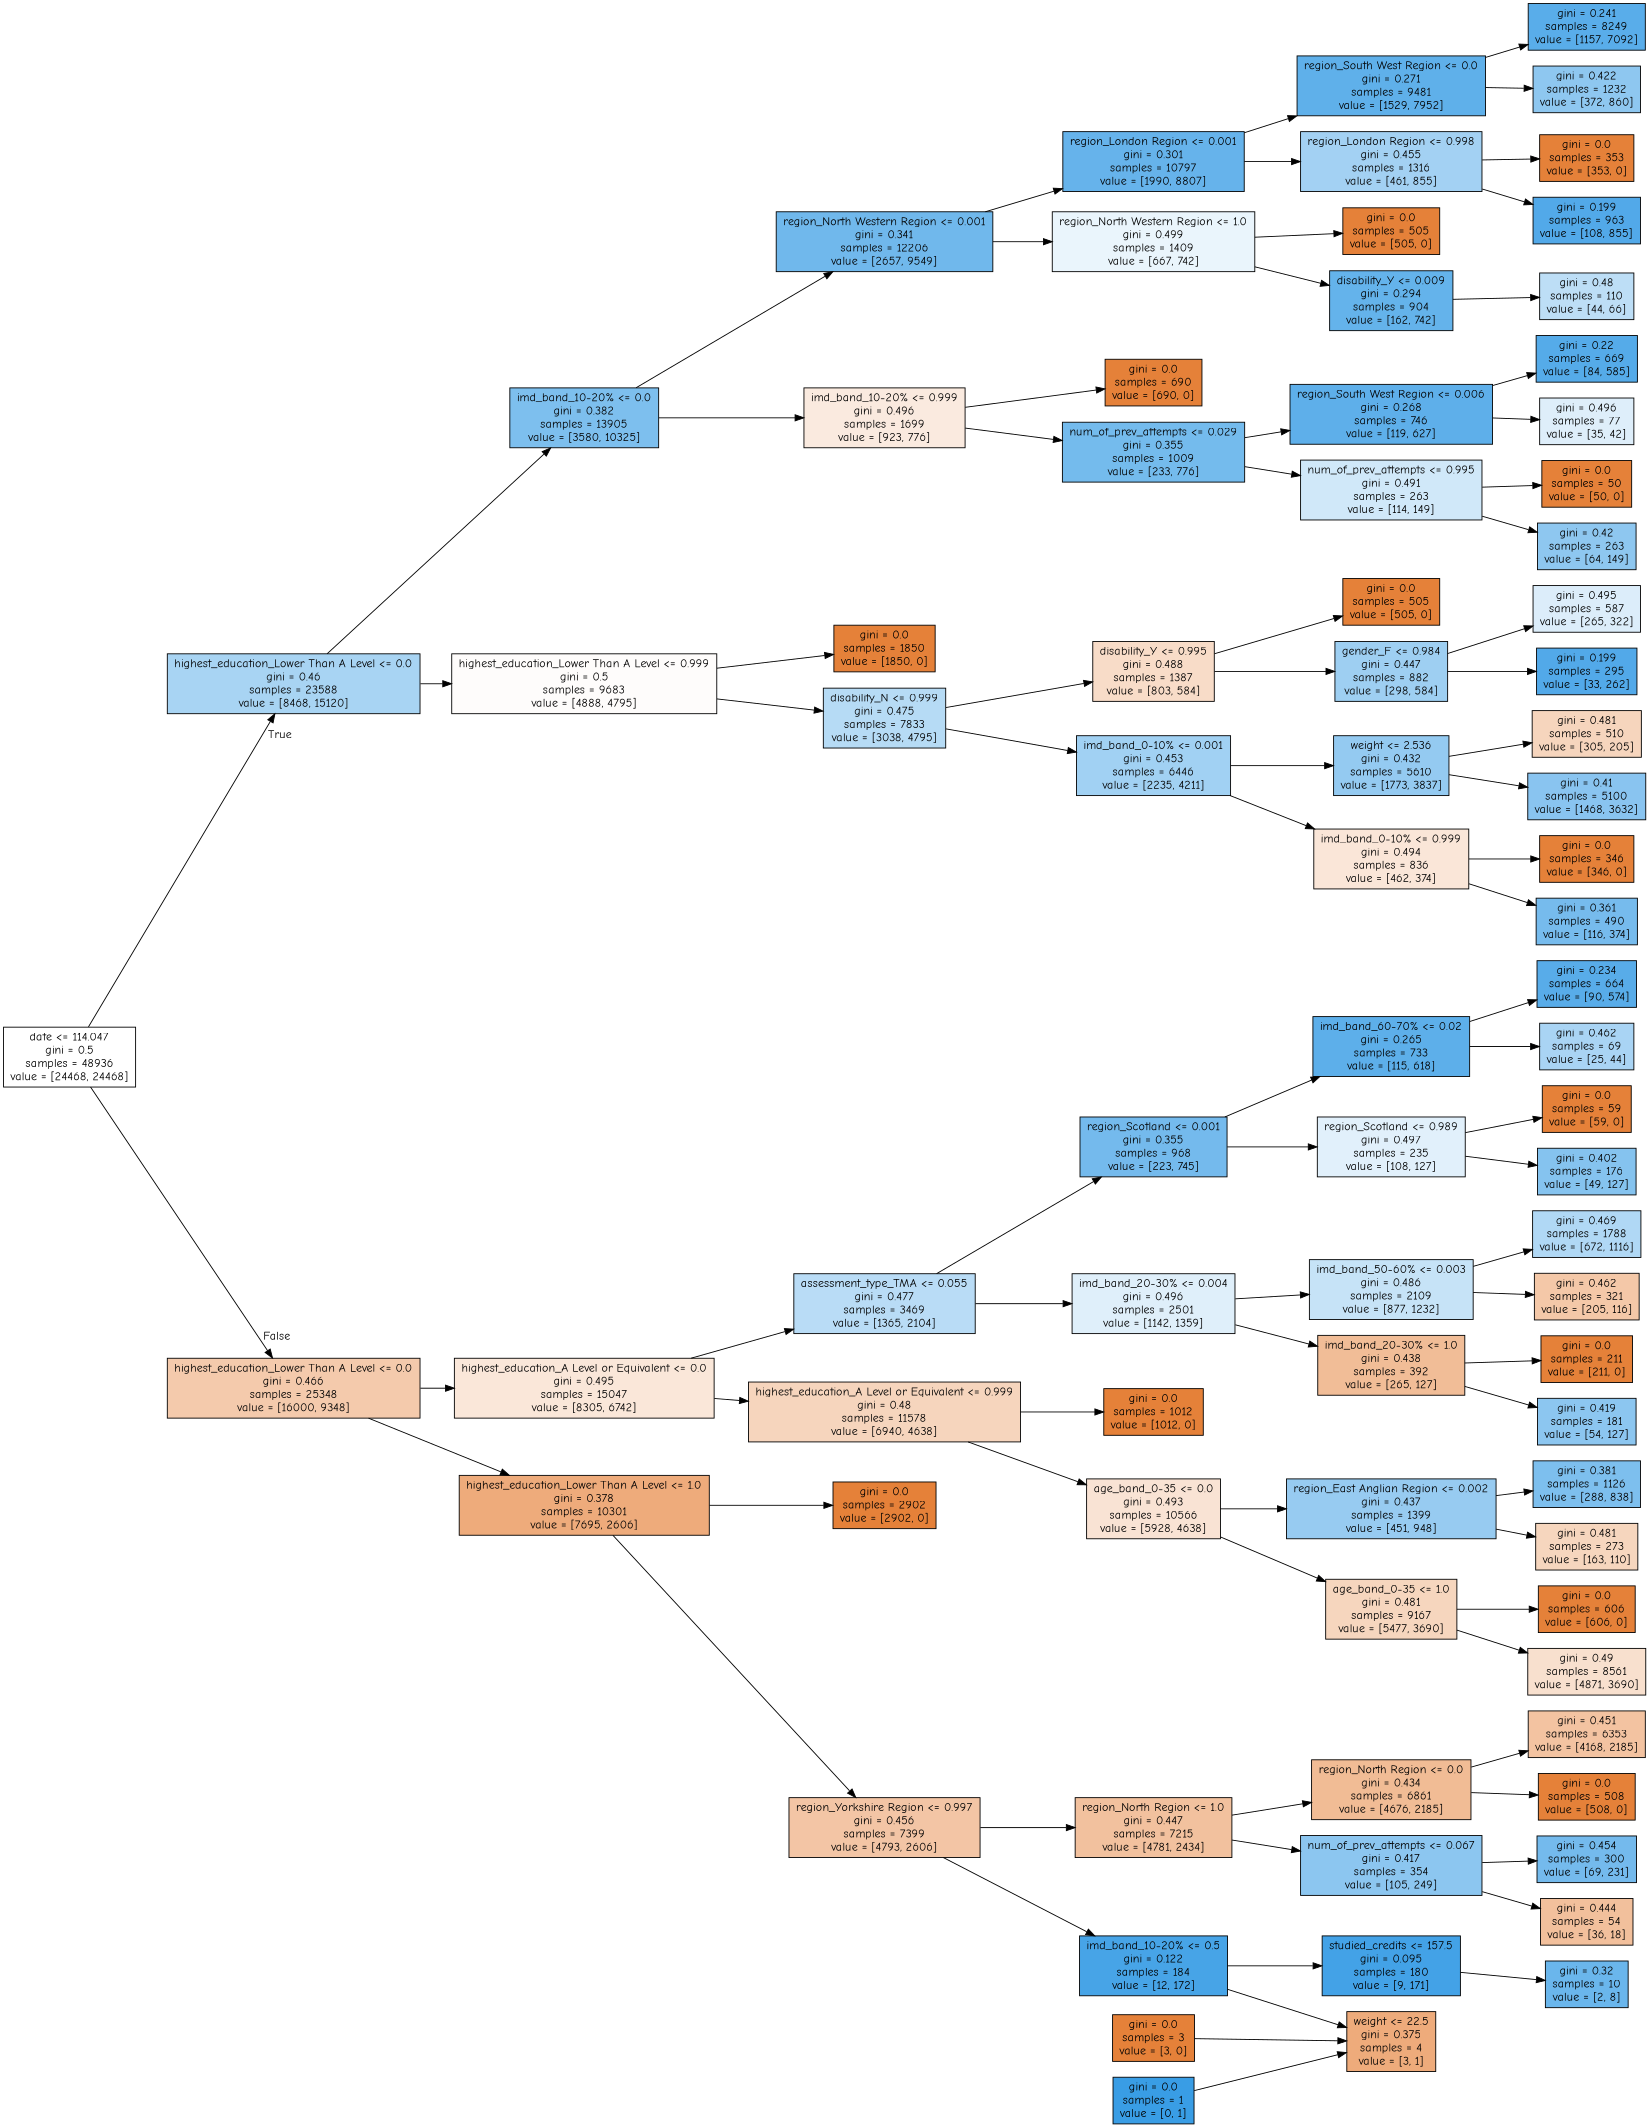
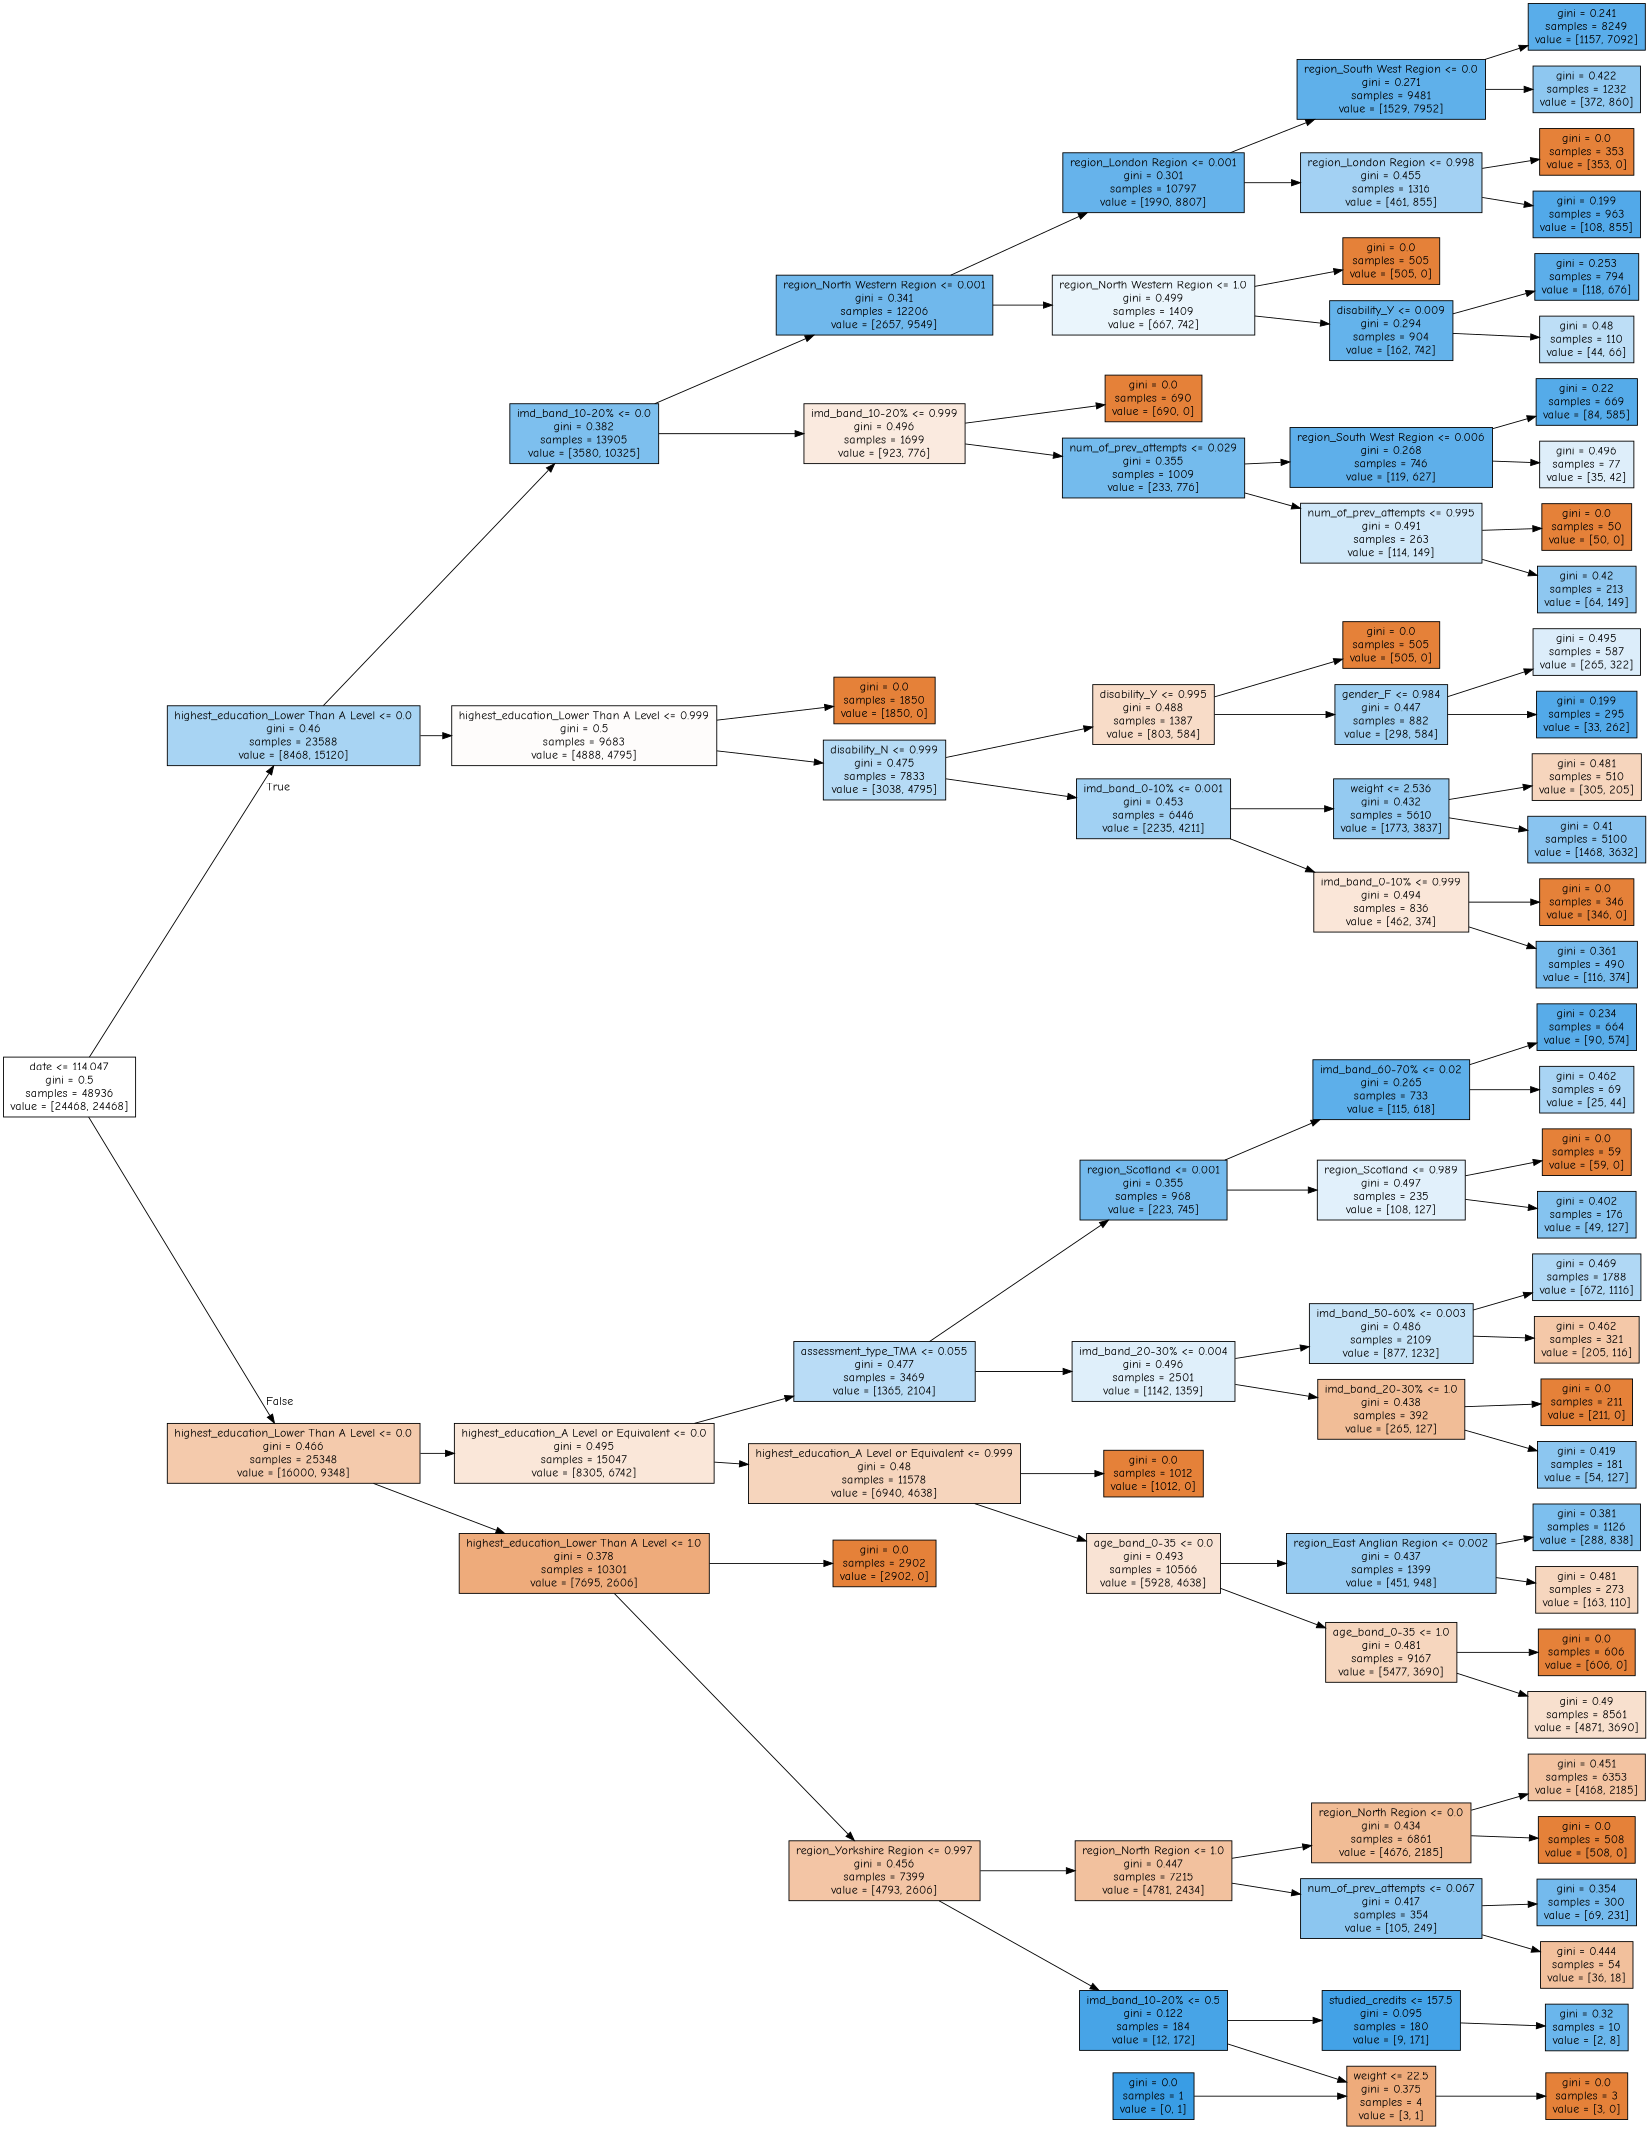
  digraph {
    fontname="Comic Neue"
    rankdir=LR
    node [color=black fillcolor="#e58139ff" fontname="Comic Neue" shape=box style=filled]
    edge [fontname="Comic Neue"]
    n1 [fillcolor="#e5813900" label="date <= 114.047\ngini = 0.5\nsamples = 48936\nvalue = [24468, 24468]"]
    n2 [fillcolor="#399de570" label="highest_education_Lower Than A Level <= 0.0\ngini = 0.46\nsamples = 23588\nvalue = [8468, 15120]"]
    n3 [fillcolor="#e581396a" label="highest_education_Lower Than A Level <= 0.0\ngini = 0.466\nsamples = 25348\nvalue = [16000, 9348]"]
    n4 [fillcolor="#399de5a7" label="imd_band_10-20% <= 0.0\ngini = 0.382\nsamples = 13905\nvalue = [3580, 10325]"]
    n5 [fillcolor="#e5813905" label="highest_education_Lower Than A Level <= 0.999\ngini = 0.5\nsamples = 9683\nvalue = [4888, 4795]"]
    n6 [fillcolor="#e5813930" label="highest_education_A Level or Equivalent <= 0.0\ngini = 0.495\nsamples = 15047\nvalue = [8305, 6742]"]
    n7 [fillcolor="#e58139a9" label="highest_education_Lower Than A Level <= 1.0\ngini = 0.378\nsamples = 10301\nvalue = [7695, 2606]"]
    n8 [fillcolor="#399de5b8" label="region_North Western Region <= 0.001\ngini = 0.341\nsamples = 12206\nvalue = [2657, 9549]"]
    n9 [fillcolor="#e5813929" label="imd_band_10-20% <= 0.999\ngini = 0.496\nsamples = 1699\nvalue = [923, 776]"]
    n10 [label="gini = 0.0\nsamples = 1850\nvalue = [1850, 0]"]
    n11 [fillcolor="#399de55d" label="disability_N <= 0.999\ngini = 0.475\nsamples = 7833\nvalue = [3038, 4795]"]
    n12 [fillcolor="#399de5c5" label="region_London Region <= 0.001\ngini = 0.301\nsamples = 10797\nvalue = [1990, 8807]"]
    n13 [fillcolor="#399de51a" label="region_North Western Region <= 1.0\ngini = 0.499\nsamples = 1409\nvalue = [667, 742]"]
    n14 [label="gini = 0.0\nsamples = 690\nvalue = [690, 0]"]
    n15 [fillcolor="#399de5b2" label="num_of_prev_attempts <= 0.029\ngini = 0.355\nsamples = 1009\nvalue = [233, 776]"]
    n16 [fillcolor="#399de5ce" label="region_South West Region <= 0.0\ngini = 0.271\nsamples = 9481\nvalue = [1529, 7952]"]
    n17 [fillcolor="#399de576" label="region_London Region <= 0.998\ngini = 0.455\nsamples = 1316\nvalue = [461, 855]"]
    n18 [label="gini = 0.0\nsamples = 505\nvalue = [505, 0]"]
    n19 [fillcolor="#399de5c7" label="disability_Y <= 0.009\ngini = 0.294\nsamples = 904\nvalue = [162, 742]"]
    n20 [fillcolor="#399de5d5" label="gini = 0.241\nsamples = 8249\nvalue = [1157, 7092]"]
    n21 [fillcolor="#399de591" label="gini = 0.422\nsamples = 1232\nvalue = [372, 860]"]
    n22 [label="gini = 0.0\nsamples = 353\nvalue = [353, 0]"]
    n23 [fillcolor="#399de5df" label="gini = 0.199\nsamples = 963\nvalue = [108, 855]"]
+   n24 [fillcolor="#399de5d2" label="gini = 0.253\nsamples = 794\nvalue = [118, 676]"]
    n25 [fillcolor="#399de555" label="gini = 0.48\nsamples = 110\nvalue = [44, 66]"]
    n26 [fillcolor="#399de5cf" label="region_South West Region <= 0.006\ngini = 0.268\nsamples = 746\nvalue = [119, 627]"]
    n27 [fillcolor="#399de53c" label="num_of_prev_attempts <= 0.995\ngini = 0.491\nsamples = 263\nvalue = [114, 149]"]
    n28 [fillcolor="#399de5da" label="gini = 0.22\nsamples = 669\nvalue = [84, 585]"]
    n29 [fillcolor="#399de52a" label="gini = 0.496\nsamples = 77\nvalue = [35, 42]"]
    n30 [label="gini = 0.0\nsamples = 50\nvalue = [50, 0]"]
-   n31 [fillcolor="#399de591" label="gini = 0.42\nsamples = 263\nvalue = [64, 149]"]
+   n31 [fillcolor="#399de591" label="gini = 0.42\nsamples = 213\nvalue = [64, 149]"]
    n32 [fillcolor="#e5813946" label="disability_Y <= 0.995\ngini = 0.488\nsamples = 1387\nvalue = [803, 584]"]
    n33 [fillcolor="#399de578" label="imd_band_0-10% <= 0.001\ngini = 0.453\nsamples = 6446\nvalue = [2235, 4211]"]
    n34 [label="gini = 0.0\nsamples = 505\nvalue = [505, 0]"]
    n35 [fillcolor="#399de57d" label="gender_F <= 0.984\ngini = 0.447\nsamples = 882\nvalue = [298, 584]"]
    n36 [fillcolor="#399de589" label="weight <= 2.536\ngini = 0.432\nsamples = 5610\nvalue = [1773, 3837]"]
    n37 [fillcolor="#e5813931" label="imd_band_0-10% <= 0.999\ngini = 0.494\nsamples = 836\nvalue = [462, 374]"]
    n38 [fillcolor="#399de52d" label="gini = 0.495\nsamples = 587\nvalue = [265, 322]"]
    n39 [fillcolor="#399de5df" label="gini = 0.199\nsamples = 295\nvalue = [33, 262]"]
    n40 [fillcolor="#e5813954" label="gini = 0.481\nsamples = 510\nvalue = [305, 205]"]
    n41 [fillcolor="#399de598" label="gini = 0.41\nsamples = 5100\nvalue = [1468, 3632]"]
    n42 [label="gini = 0.0\nsamples = 346\nvalue = [346, 0]"]
    n43 [fillcolor="#399de5b0" label="gini = 0.361\nsamples = 490\nvalue = [116, 374]"]
    n44 [fillcolor="#399de55a" label="assessment_type_TMA <= 0.055\ngini = 0.477\nsamples = 3469\nvalue = [1365, 2104]"]
    n45 [fillcolor="#e5813955" label="highest_education_A Level or Equivalent <= 0.999\ngini = 0.48\nsamples = 11578\nvalue = [6940, 4638]"]
    n46 [label="gini = 0.0\nsamples = 2902\nvalue = [2902, 0]"]
    n47 [fillcolor="#e5813974" label="region_Yorkshire Region <= 0.997\ngini = 0.456\nsamples = 7399\nvalue = [4793, 2606]"]
    n48 [fillcolor="#399de5b3" label="region_Scotland <= 0.001\ngini = 0.355\nsamples = 968\nvalue = [223, 745]"]
    n49 [fillcolor="#399de529" label="imd_band_20-30% <= 0.004\ngini = 0.496\nsamples = 2501\nvalue = [1142, 1359]"]
    n50 [label="gini = 0.0\nsamples = 1012\nvalue = [1012, 0]"]
    n51 [fillcolor="#e5813937" label="age_band_0-35 <= 0.0\ngini = 0.493\nsamples = 10566\nvalue = [5928, 4638]"]
    n52 [fillcolor="#399de5d0" label="imd_band_60-70% <= 0.02\ngini = 0.265\nsamples = 733\nvalue = [115, 618]"]
    n53 [fillcolor="#399de526" label="region_Scotland <= 0.989\ngini = 0.497\nsamples = 235\nvalue = [108, 127]"]
    n54 [fillcolor="#399de549" label="imd_band_50-60% <= 0.003\ngini = 0.486\nsamples = 2109\nvalue = [877, 1232]"]
    n55 [fillcolor="#e5813985" label="imd_band_20-30% <= 1.0\ngini = 0.438\nsamples = 392\nvalue = [265, 127]"]
    n56 [fillcolor="#399de5d7" label="gini = 0.234\nsamples = 664\nvalue = [90, 574]"]
    n57 [fillcolor="#399de56e" label="gini = 0.462\nsamples = 69\nvalue = [25, 44]"]
    n58 [label="gini = 0.0\nsamples = 59\nvalue = [59, 0]"]
    n59 [fillcolor="#399de59d" label="gini = 0.402\nsamples = 176\nvalue = [49, 127]"]
    n60 [fillcolor="#399de565" label="gini = 0.469\nsamples = 1788\nvalue = [672, 1116]"]
    n61 [fillcolor="#e581396f" label="gini = 0.462\nsamples = 321\nvalue = [205, 116]"]
    n62 [label="gini = 0.0\nsamples = 211\nvalue = [211, 0]"]
    n63 [fillcolor="#399de593" label="gini = 0.419\nsamples = 181\nvalue = [54, 127]"]
    n64 [fillcolor="#399de586" label="region_East Anglian Region <= 0.002\ngini = 0.437\nsamples = 1399\nvalue = [451, 948]"]
    n65 [fillcolor="#e5813953" label="age_band_0-35 <= 1.0\ngini = 0.481\nsamples = 9167\nvalue = [5477, 3690]"]
    n66 [fillcolor="#399de5a7" label="gini = 0.381\nsamples = 1126\nvalue = [288, 838]"]
    n67 [fillcolor="#e5813953" label="gini = 0.481\nsamples = 273\nvalue = [163, 110]"]
    n68 [label="gini = 0.0\nsamples = 606\nvalue = [606, 0]"]
    n69 [fillcolor="#e581393e" label="gini = 0.49\nsamples = 8561\nvalue = [4871, 3690]"]
    n70 [fillcolor="#e581397d" label="region_North Region <= 1.0\ngini = 0.447\nsamples = 7215\nvalue = [4781, 2434]"]
    n71 [fillcolor="#399de5ed" label="imd_band_10-20% <= 0.5\ngini = 0.122\nsamples = 184\nvalue = [12, 172]"]
    n72 [fillcolor="#e5813988" label="region_North Region <= 0.0\ngini = 0.434\nsamples = 6861\nvalue = [4676, 2185]"]
    n73 [fillcolor="#399de593" label="num_of_prev_attempts <= 0.067\ngini = 0.417\nsamples = 354\nvalue = [105, 249]"]
    n74 [fillcolor="#399de5f2" label="studied_credits <= 157.5\ngini = 0.095\nsamples = 180\nvalue = [9, 171]"]
    n75 [fillcolor="#e58139aa" label="weight <= 22.5\ngini = 0.375\nsamples = 4\nvalue = [3, 1]"]
    n76 [fillcolor="#e5813979" label="gini = 0.451\nsamples = 6353\nvalue = [4168, 2185]"]
    n77 [label="gini = 0.0\nsamples = 508\nvalue = [508, 0]"]
-   n78 [fillcolor="#399de5b3" label="gini = 0.454\nsamples = 300\nvalue = [69, 231]"]
+   n78 [fillcolor="#399de5b3" label="gini = 0.354\nsamples = 300\nvalue = [69, 231]"]
    n79 [fillcolor="#e581397f" label="gini = 0.444\nsamples = 54\nvalue = [36, 18]"]
    n80 [fillcolor="#399de5bf" label="gini = 0.32\nsamples = 10\nvalue = [2, 8]"]
    n81 [label="gini = 0.0\nsamples = 3\nvalue = [3, 0]"]
    n82 [fillcolor="#399de5ff" label="gini = 0.0\nsamples = 1\nvalue = [0, 1]"]
    n1 -> n2 [headlabel=True labelangle=45 labeldistance=2.5]
    n1 -> n3 [headlabel=False labelangle=-45 labeldistance=2.5]
    n2 -> n4
    n2 -> n5
    n3 -> n6
    n3 -> n7
    n4 -> n8
    n4 -> n9
    n5 -> n10
    n5 -> n11
    n6 -> n44
    n6 -> n45
    n7 -> n46
    n7 -> n47
    n8 -> n12
    n8 -> n13
    n9 -> n14
    n9 -> n15
    n11 -> n32
    n11 -> n33
    n12 -> n16
    n12 -> n17
    n13 -> n18
    n13 -> n19
    n15 -> n26
    n15 -> n27
    n16 -> n20
    n16 -> n21
    n17 -> n22
    n17 -> n23
+   n19 -> n24
    n19 -> n25
    n26 -> n28
    n26 -> n29
    n27 -> n30
    n27 -> n31
    n32 -> n34
    n32 -> n35
    n33 -> n36
    n33 -> n37
    n35 -> n38
    n35 -> n39
    n36 -> n40
    n36 -> n41
    n37 -> n42
    n37 -> n43
    n44 -> n48
    n44 -> n49
    n45 -> n50
    n45 -> n51
    n47 -> n70
    n47 -> n71
    n48 -> n52
    n48 -> n53
    n49 -> n54
    n49 -> n55
    n51 -> n64
    n51 -> n65
    n52 -> n56
    n52 -> n57
    n53 -> n58
    n53 -> n59
    n54 -> n60
    n54 -> n61
    n55 -> n62
    n55 -> n63
    n64 -> n66
    n64 -> n67
    n65 -> n68
    n65 -> n69
    n70 -> n72
    n70 -> n73
    n71 -> n74
    n71 -> n75
    n72 -> n76
    n72 -> n77
    n73 -> n78
    n73 -> n79
    n74 -> n80
-   n81 -> n75
+   n75 -> n81
    n82 -> n75
  }
